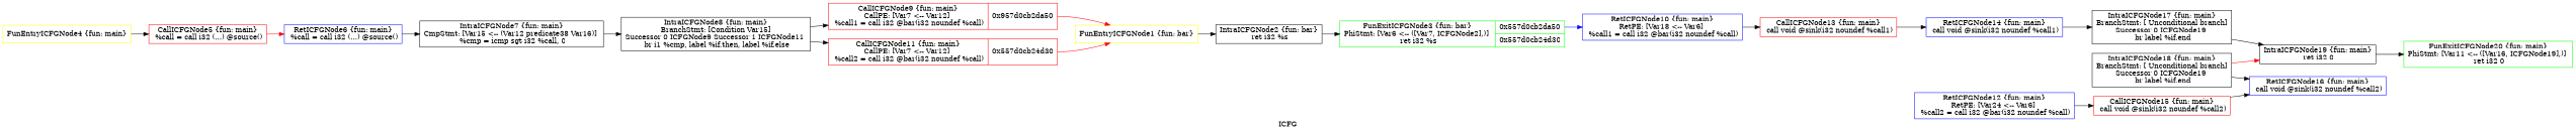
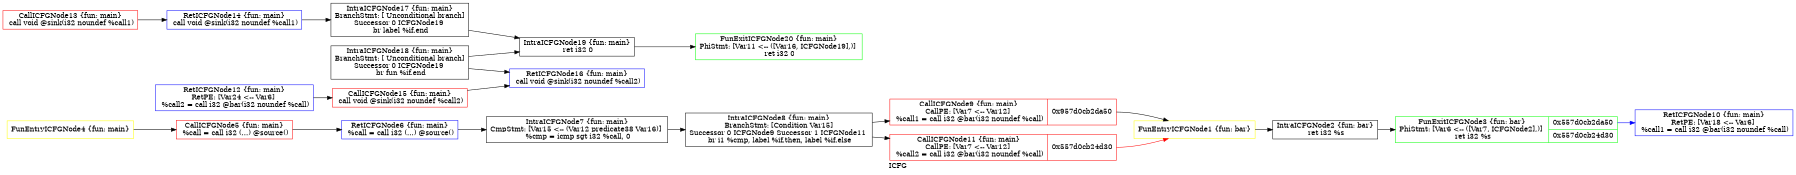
  digraph {
    label=ICFG
    rankdir=LR
    node [color=black shape=record]
    edge [style=solid]
    n1 [color=yellow label="{FunEntryICFGNode4 \{fun: main\}}"]
    n2 [color=red label="{CallICFGNode5 \{fun: main\}\n   %call = call i32 (...) @source() }"]
    n3 [color=blue label="{RetICFGNode6 \{fun: main\}\n   %call = call i32 (...) @source() }"]
    n4 [color=yellow label="{FunEntryICFGNode1 \{fun: bar\}}"]
    n5 [label="{IntraICFGNode2 \{fun: bar\}\n   ret i32 %s }"]
    n6 [color=green label="{FunExitICFGNode3 \{fun: bar\}\nPhiStmt: [Var6 \<-- ([Var7, ICFGNode2],)]  \n   ret i32 %s |{<s0>0x557d0cb2da50|<s1>0x557d0cb24d30}}"]
    n7 [color=blue label="{RetICFGNode10 \{fun: main\}\nRetPE: [Var18 \<-- Var6]  \n   %call1 = call i32 @bar(i32 noundef %call) }"]
    n8 [color=red label="{CallICFGNode13 \{fun: main\}\n   call void @sink(i32 noundef %call1) }"]
    n9 [color=blue label="{RetICFGNode12 \{fun: main\}\nRetPE: [Var24 \<-- Var6]  \n   %call2 = call i32 @bar(i32 noundef %call) }"]
    n10 [color=red label="{CallICFGNode15 \{fun: main\}\n   call void @sink(i32 noundef %call2) }"]
    n11 [color=blue label="{RetICFGNode14 \{fun: main\}\n   call void @sink(i32 noundef %call1) }"]
    n12 [color=blue label="{RetICFGNode16 \{fun: main\}\n   call void @sink(i32 noundef %call2) }"]
    n13 [label="{IntraICFGNode7 \{fun: main\}\nCmpStmt: [Var15 \<-- (Var12 predicate38 Var16)]  \n   %cmp = icmp sgt i32 %call, 0 }"]
    n14 [label="{IntraICFGNode8 \{fun: main\}\nBranchStmt: [Condition Var15]\nSuccessor 0 ICFGNode9   Successor 1 ICFGNode11   \n   br i1 %cmp, label %if.then, label %if.else }"]
    n15 [color=red label="{CallICFGNode9 \{fun: main\}\nCallPE: [Var7 \<-- Var12]  \n   %call1 = call i32 @bar(i32 noundef %call) |{<s0>0x957d0cb2da50}}"]
    n16 [color=red label="{CallICFGNode11 \{fun: main\}\nCallPE: [Var7 \<-- Var12]  \n   %call2 = call i32 @bar(i32 noundef %call) |{<s0>0x557d0cb24d30}}"]
    n17 [label="{IntraICFGNode17 \{fun: main\}\nBranchStmt: [ Unconditional branch]\nSuccessor 0 ICFGNode19   \n   br label %if.end }"]
    n18 [label="{IntraICFGNode19 \{fun: main\}\n   ret i32 0 }"]
    n19 [color=green label="{FunExitICFGNode20 \{fun: main\}\nPhiStmt: [Var11 \<-- ([Var16, ICFGNode19],)]  \n   ret i32 0 }"]
-   n20 [label="{IntraICFGNode18 \{fun: main\}\nBranchStmt: [ Unconditional branch]\nSuccessor 0 ICFGNode19   \n   br label %if.end }"]
+   n20 [label="{IntraICFGNode18 \{fun: main\}\nBranchStmt: [ Unconditional branch]\nSuccessor 0 ICFGNode19   \n   br fun %if.end }"]
    n1 -> n2
-   n2 -> n3 [color=red]
+   n2 -> n3
    n3 -> n13
    n4 -> n5
    n5 -> n6
    n6 -> n7 [color=blue tailport=s0]
-   n7 -> n8
    n8 -> n11
    n9 -> n10
    n10 -> n12
    n11 -> n17
    n13 -> n14
    n14 -> n15
    n14 -> n16
-   n15 -> n4 [color=red tailport=s0]
+   n15 -> n4 [color=black tailport=s0]
    n16 -> n4 [color=red tailport=s0]
    n17 -> n18
    n18 -> n19
    n20 -> n12
-   n20 -> n18 [color=red]
+   n20 -> n18
  }
